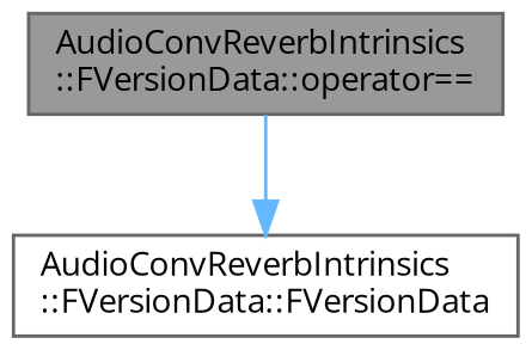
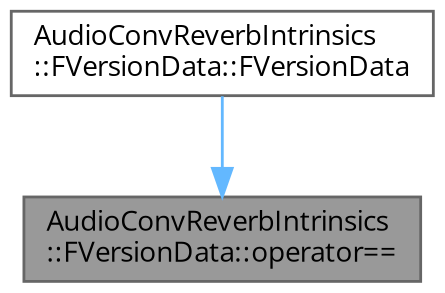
  digraph {
    rankdir=TB
    fontname="Open Sans"
    node [fontname="Open Sans" fontsize=10 shape=box style=filled]
    n1 [color=gray40 fillcolor=grey60 fontcolor=black height=0.2 label="AudioConvReverbIntrinsics\l::FVersionData::operator==" width=0.4]
    n2 [color=grey40 fillcolor=white height=0.2 label="AudioConvReverbIntrinsics\l::FVersionData::FVersionData" width=0.4]
-   n1 -> n2 [color=steelblue1 fontname="Open Sans" fontsize=10 labelfontname=Helvetica labelfontsize=10 style=solid]
+   n2 -> n1 [color=steelblue1 fontname="Open Sans" fontsize=10 labelfontname=Helvetica labelfontsize=10 style=solid]
  }
